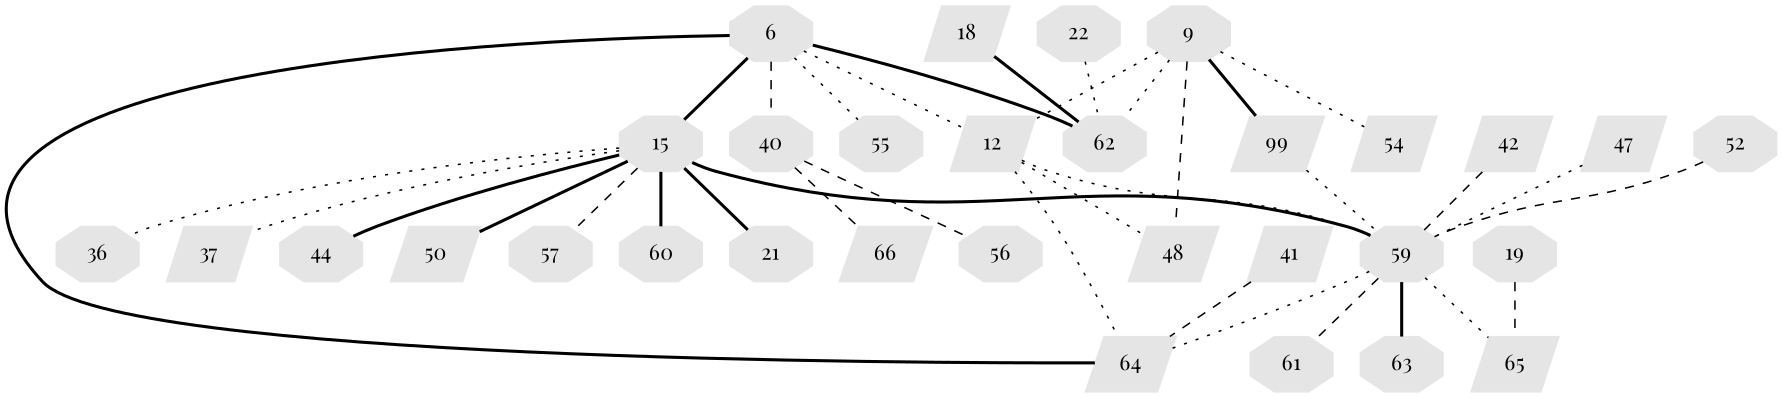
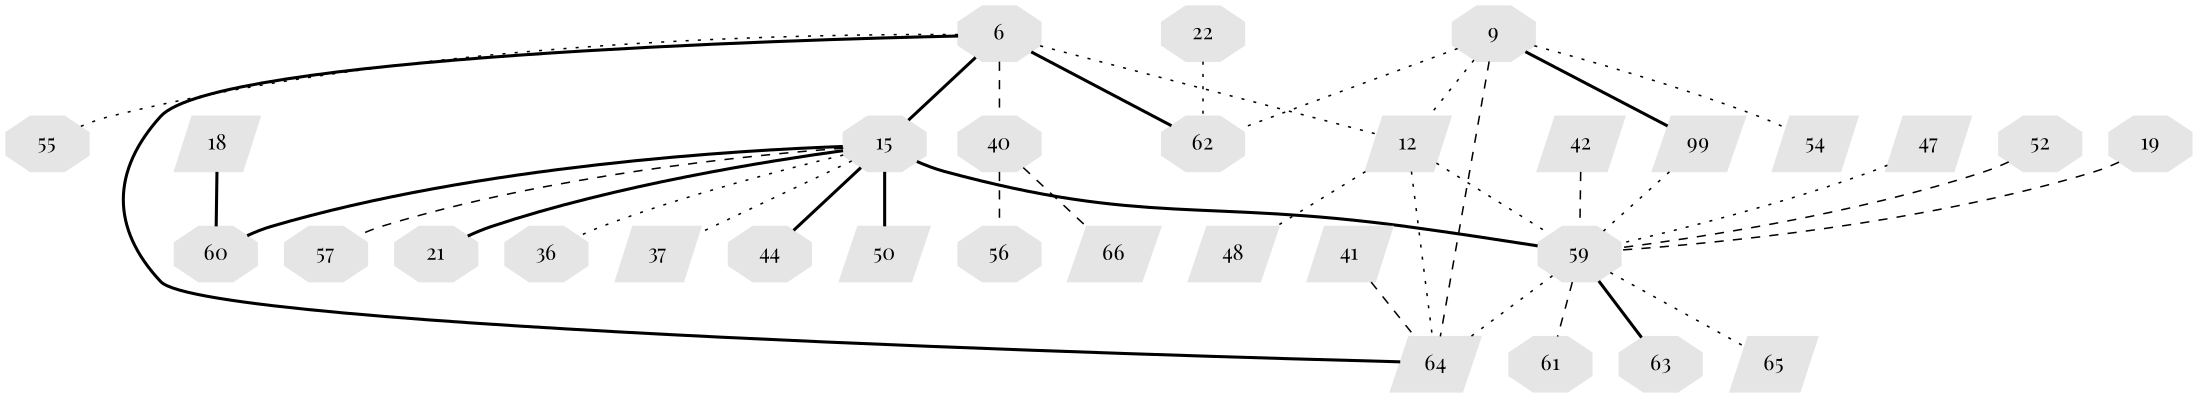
  graph {
    fontname="Playfair Display"
    node [color=gray90 fontname="Playfair Display" shape=octagon style=filled]
    edge [fontname="Playfair Display" style=dotted]
    6 [super="+2"]
    12 [shape=parallelogram super="+10"]
    15 [super="+5"]
    40 [super="+35+34"]
    55
    62 [super="+16+3"]
    64 [shape=parallelogram super="+17+38+43+7+30+33"]
    48 [shape=parallelogram]
    59 [super="+23+31+11+32+14"]
    21
    36
    37 [shape=parallelogram]
    44
    50 [shape=parallelogram]
    57 [super="+24"]
    60
    56 [super="+29"]
    66 [shape=parallelogram super="+46+53"]
    9 [super="+8"]
    n20 [label=99 shape=parallelogram]
    54 [shape=parallelogram]
    61
    63 [super="+51"]
    65 [shape=parallelogram]
    18 [shape=parallelogram]
    19
    22
    41 [shape=parallelogram]
    42 [shape=parallelogram]
    47 [shape=parallelogram super="+28"]
    52
    6 -- 12 [weight=2]
    6 -- 15 [style=bold weight=3]
    6 -- 40 [style=dashed weight=2]
    6 -- 55
    6 -- 62 [style=bold weight=2]
    6 -- 64 [style=bold]
    12 -- 64
    12 -- 48
    12 -- 59 [weight=2]
    15 -- 59 [style=bold weight=3]
    15 -- 21 [style=bold]
    15 -- 36
    15 -- 37
    15 -- 44 [style=bold]
    15 -- 50 [style=bold]
    15 -- 57 [style=dashed]
    15 -- 60 [style=bold]
    40 -- 56 [style=dashed]
    40 -- 66 [style=dashed]
    59 -- 64
    59 -- 61 [style=dashed]
    59 -- 63 [style=bold]
    59 -- 65
    9 -- 12
    9 -- 62 [weight=2]
-   9 -- 48 [style=dashed weight=2]
+   9 -- 64 [style=dashed weight=2]
    9 -- n20 [style=bold]
    9 -- 54
    n20 -- 59
-   18 -- 62 [style=bold]
-   19 -- 65 [style=dashed]
+   18 -- 60 [style=bold]
+   19 -- 59 [style=dashed]
    22 -- 62
    41 -- 64 [style=dashed]
    42 -- 59 [style=dashed]
    47 -- 59
    52 -- 59 [style=dashed]
  }
